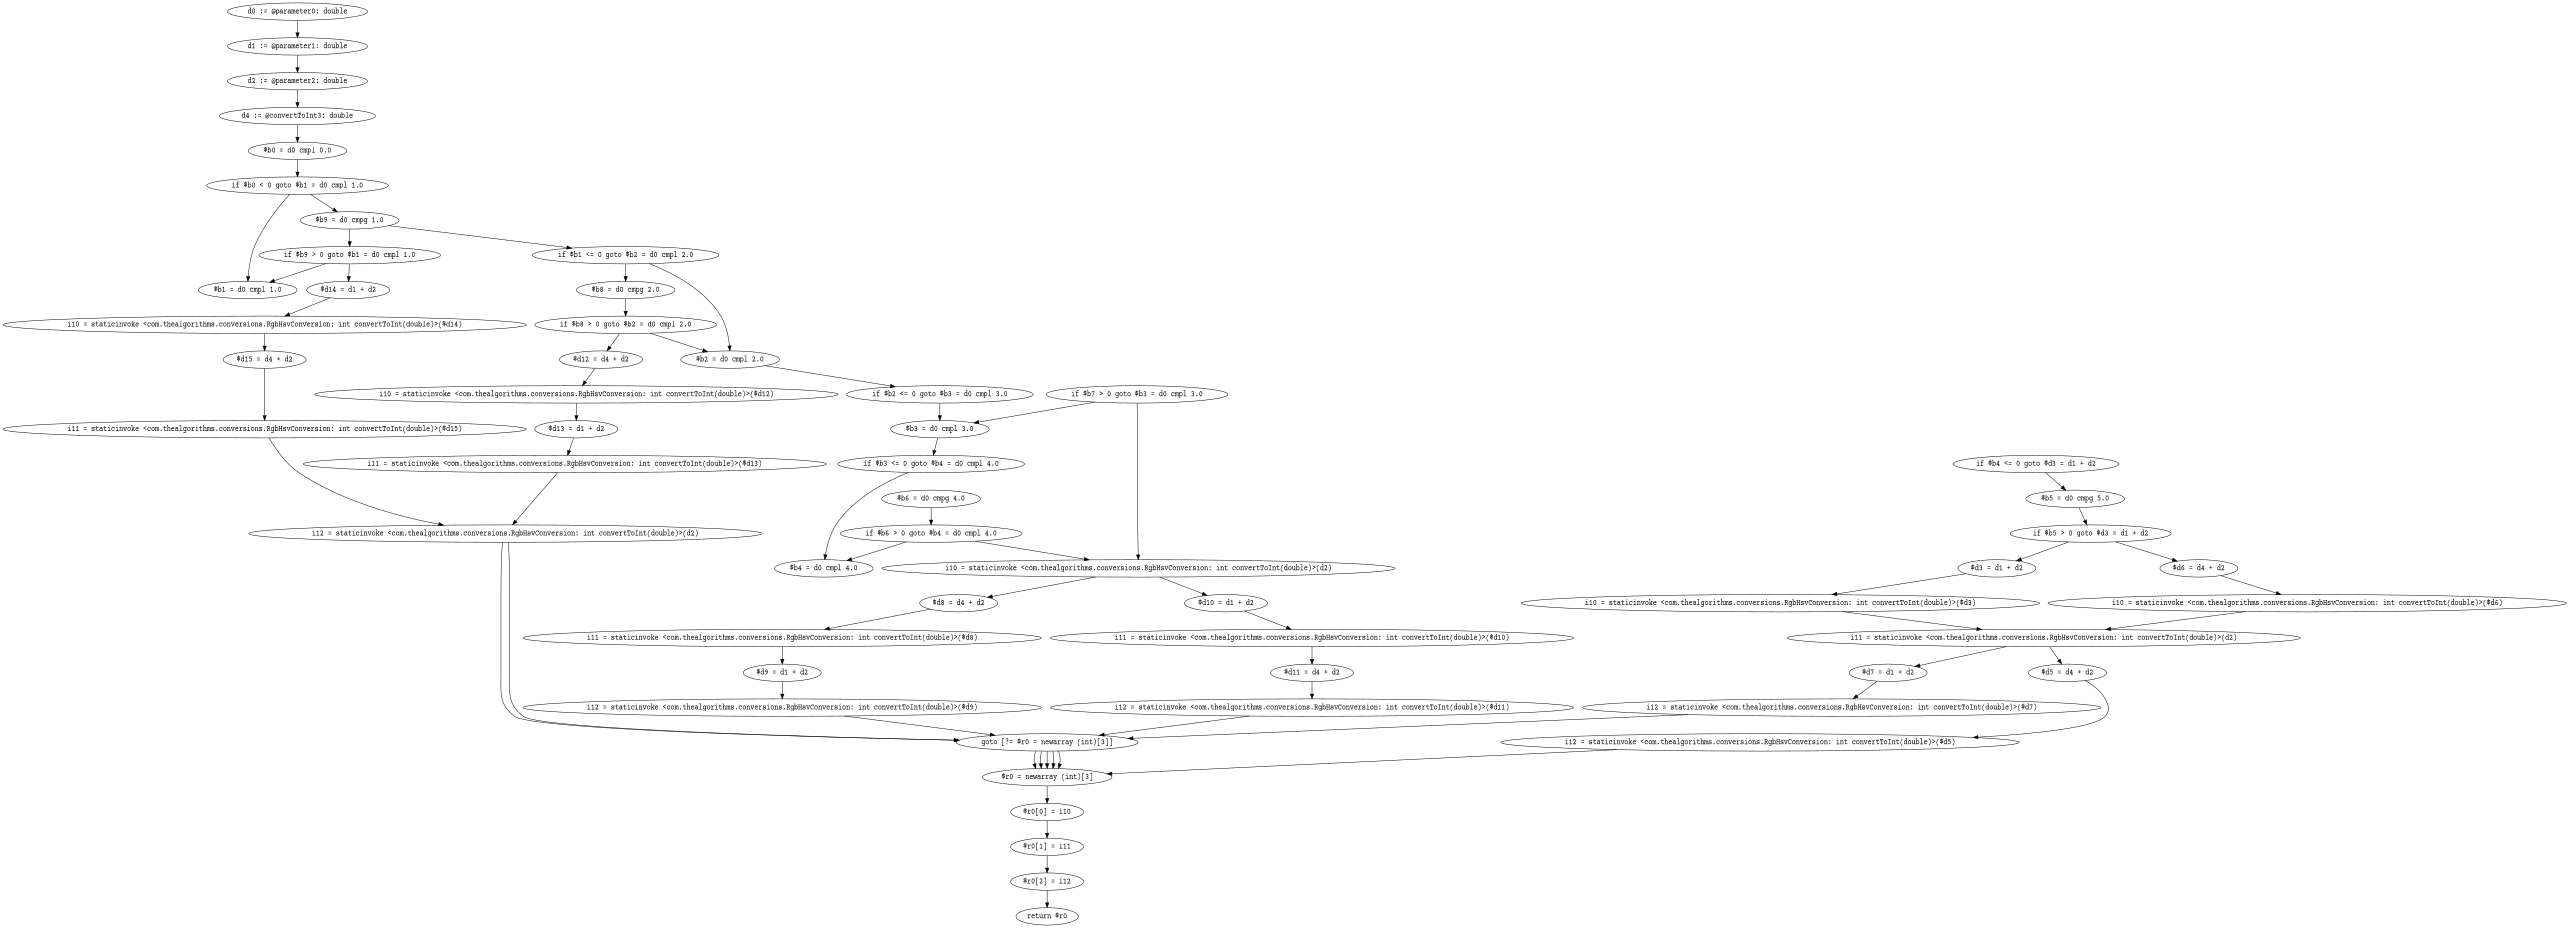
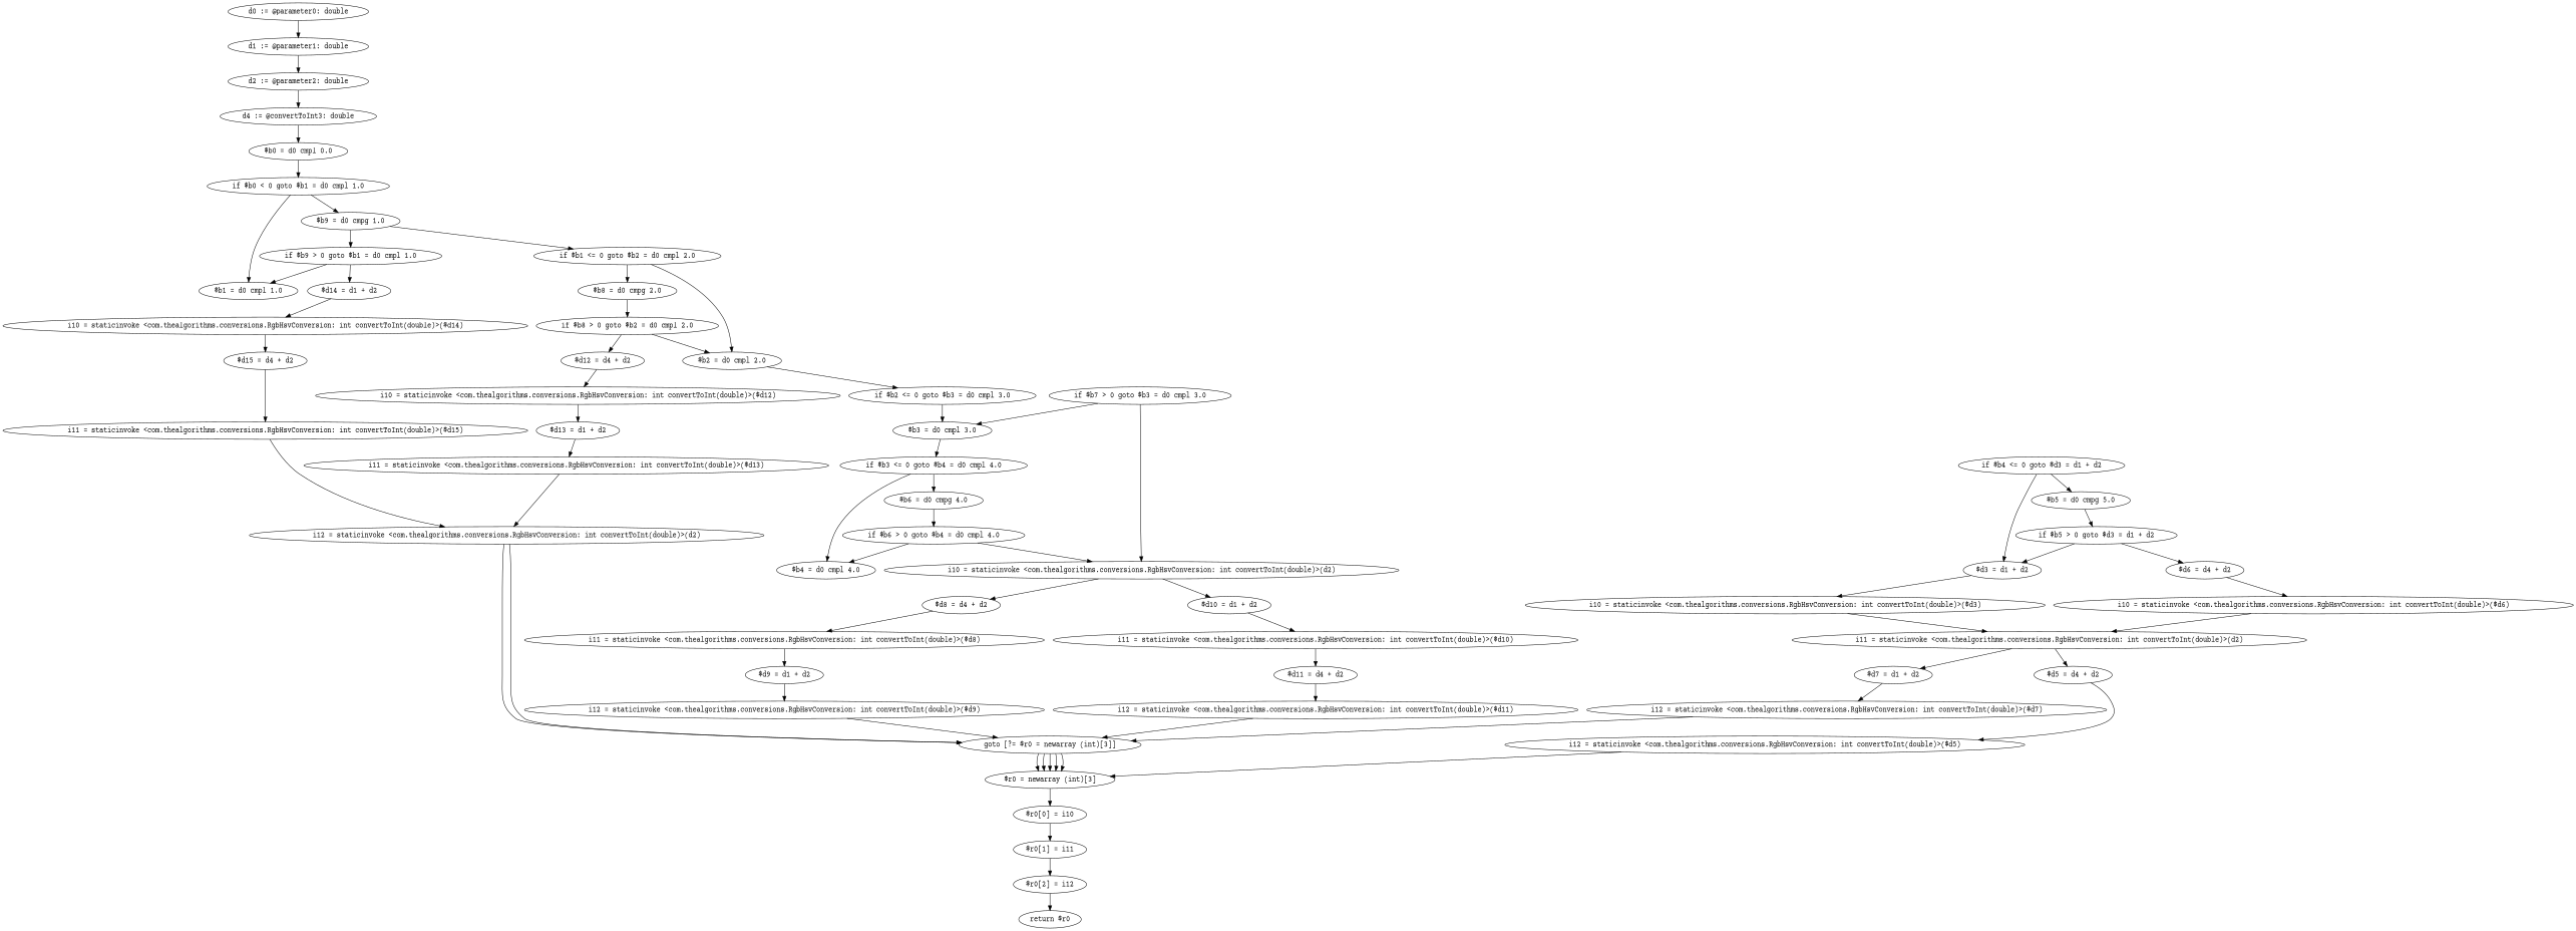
  digraph {
    fontname="Courier Prime"
    node [fontname="Courier Prime"]
    edge [fontname="Courier Prime"]
    "d0 := @parameter0: double"
    "d1 := @parameter1: double"
    "d2 := @parameter2: double"
    n4 [label="d4 := @convertToInt3: double"]
    "$b0 = d0 cmpl 0.0"
    "if $b0 < 0 goto $b1 = d0 cmpl 1.0"
    "$b9 = d0 cmpg 1.0"
    "$b1 = d0 cmpl 1.0"
    "if $b9 > 0 goto $b1 = d0 cmpl 1.0"
    "if $b1 <= 0 goto $b2 = d0 cmpl 2.0"
    "$d14 = d1 + d2"
    "i10 = staticinvoke <com.thealgorithms.conversions.RgbHsvConversion: int convertToInt(double)>($d14)"
    "$d15 = d4 + d2"
    "i11 = staticinvoke <com.thealgorithms.conversions.RgbHsvConversion: int convertToInt(double)>($d15)"
    "i12 = staticinvoke <com.thealgorithms.conversions.RgbHsvConversion: int convertToInt(double)>(d2)"
    "goto [?= $r0 = newarray (int)[3]]"
    "$r0 = newarray (int)[3]"
    "$r0[0] = i10"
    "$b8 = d0 cmpg 2.0"
    "$b2 = d0 cmpl 2.0"
    "if $b8 > 0 goto $b2 = d0 cmpl 2.0"
    "if $b2 <= 0 goto $b3 = d0 cmpl 3.0"
    "$d12 = d4 + d2"
    "i10 = staticinvoke <com.thealgorithms.conversions.RgbHsvConversion: int convertToInt(double)>($d12)"
    "$d13 = d1 + d2"
    "i11 = staticinvoke <com.thealgorithms.conversions.RgbHsvConversion: int convertToInt(double)>($d13)"
    "$b3 = d0 cmpl 3.0"
    "if $b3 <= 0 goto $b4 = d0 cmpl 4.0"
    "if $b7 > 0 goto $b3 = d0 cmpl 3.0"
    "i10 = staticinvoke <com.thealgorithms.conversions.RgbHsvConversion: int convertToInt(double)>(d2)"
    "$d10 = d1 + d2"
    "$d8 = d4 + d2"
    "i11 = staticinvoke <com.thealgorithms.conversions.RgbHsvConversion: int convertToInt(double)>($d10)"
    "i11 = staticinvoke <com.thealgorithms.conversions.RgbHsvConversion: int convertToInt(double)>($d8)"
    "$d11 = d4 + d2"
    "i12 = staticinvoke <com.thealgorithms.conversions.RgbHsvConversion: int convertToInt(double)>($d11)"
    "$b6 = d0 cmpg 4.0"
    "$b4 = d0 cmpl 4.0"
    "if $b6 > 0 goto $b4 = d0 cmpl 4.0"
    "$d9 = d1 + d2"
    "i12 = staticinvoke <com.thealgorithms.conversions.RgbHsvConversion: int convertToInt(double)>($d9)"
    "if $b4 <= 0 goto $d3 = d1 + d2"
    "$b5 = d0 cmpg 5.0"
    "$d3 = d1 + d2"
    "if $b5 > 0 goto $d3 = d1 + d2"
    "i10 = staticinvoke <com.thealgorithms.conversions.RgbHsvConversion: int convertToInt(double)>($d3)"
    "$d6 = d4 + d2"
    "i10 = staticinvoke <com.thealgorithms.conversions.RgbHsvConversion: int convertToInt(double)>($d6)"
    "i11 = staticinvoke <com.thealgorithms.conversions.RgbHsvConversion: int convertToInt(double)>(d2)"
    "$d7 = d1 + d2"
    "$d5 = d4 + d2"
    "i12 = staticinvoke <com.thealgorithms.conversions.RgbHsvConversion: int convertToInt(double)>($d7)"
    "i12 = staticinvoke <com.thealgorithms.conversions.RgbHsvConversion: int convertToInt(double)>($d5)"
    "$r0[1] = i11"
    "$r0[2] = i12"
    "return $r0"
    "d0 := @parameter0: double" -> "d1 := @parameter1: double"
    "d1 := @parameter1: double" -> "d2 := @parameter2: double"
    "d2 := @parameter2: double" -> n4
    n4 -> "$b0 = d0 cmpl 0.0"
    "$b0 = d0 cmpl 0.0" -> "if $b0 < 0 goto $b1 = d0 cmpl 1.0"
    "if $b0 < 0 goto $b1 = d0 cmpl 1.0" -> "$b9 = d0 cmpg 1.0"
    "if $b0 < 0 goto $b1 = d0 cmpl 1.0" -> "$b1 = d0 cmpl 1.0"
    "$b9 = d0 cmpg 1.0" -> "if $b9 > 0 goto $b1 = d0 cmpl 1.0"
    "$b9 = d0 cmpg 1.0" -> "if $b1 <= 0 goto $b2 = d0 cmpl 2.0"
    "if $b9 > 0 goto $b1 = d0 cmpl 1.0" -> "$b1 = d0 cmpl 1.0"
    "if $b9 > 0 goto $b1 = d0 cmpl 1.0" -> "$d14 = d1 + d2"
    "if $b1 <= 0 goto $b2 = d0 cmpl 2.0" -> "$b8 = d0 cmpg 2.0"
    "if $b1 <= 0 goto $b2 = d0 cmpl 2.0" -> "$b2 = d0 cmpl 2.0"
    "$d14 = d1 + d2" -> "i10 = staticinvoke <com.thealgorithms.conversions.RgbHsvConversion: int convertToInt(double)>($d14)"
    "i10 = staticinvoke <com.thealgorithms.conversions.RgbHsvConversion: int convertToInt(double)>($d14)" -> "$d15 = d4 + d2"
    "$d15 = d4 + d2" -> "i11 = staticinvoke <com.thealgorithms.conversions.RgbHsvConversion: int convertToInt(double)>($d15)"
    "i11 = staticinvoke <com.thealgorithms.conversions.RgbHsvConversion: int convertToInt(double)>($d15)" -> "i12 = staticinvoke <com.thealgorithms.conversions.RgbHsvConversion: int convertToInt(double)>(d2)"
    "i12 = staticinvoke <com.thealgorithms.conversions.RgbHsvConversion: int convertToInt(double)>(d2)" -> "goto [?= $r0 = newarray (int)[3]]"
    "i12 = staticinvoke <com.thealgorithms.conversions.RgbHsvConversion: int convertToInt(double)>(d2)" -> "goto [?= $r0 = newarray (int)[3]]"
    "goto [?= $r0 = newarray (int)[3]]" -> "$r0 = newarray (int)[3]"
    "goto [?= $r0 = newarray (int)[3]]" -> "$r0 = newarray (int)[3]"
    "goto [?= $r0 = newarray (int)[3]]" -> "$r0 = newarray (int)[3]"
    "goto [?= $r0 = newarray (int)[3]]" -> "$r0 = newarray (int)[3]"
    "goto [?= $r0 = newarray (int)[3]]" -> "$r0 = newarray (int)[3]"
    "$r0 = newarray (int)[3]" -> "$r0[0] = i10"
    "$r0[0] = i10" -> "$r0[1] = i11"
    "$b8 = d0 cmpg 2.0" -> "if $b8 > 0 goto $b2 = d0 cmpl 2.0"
    "$b2 = d0 cmpl 2.0" -> "if $b2 <= 0 goto $b3 = d0 cmpl 3.0"
    "if $b8 > 0 goto $b2 = d0 cmpl 2.0" -> "$b2 = d0 cmpl 2.0"
    "if $b8 > 0 goto $b2 = d0 cmpl 2.0" -> "$d12 = d4 + d2"
    "if $b2 <= 0 goto $b3 = d0 cmpl 3.0" -> "$b3 = d0 cmpl 3.0"
    "$d12 = d4 + d2" -> "i10 = staticinvoke <com.thealgorithms.conversions.RgbHsvConversion: int convertToInt(double)>($d12)"
    "i10 = staticinvoke <com.thealgorithms.conversions.RgbHsvConversion: int convertToInt(double)>($d12)" -> "$d13 = d1 + d2"
    "$d13 = d1 + d2" -> "i11 = staticinvoke <com.thealgorithms.conversions.RgbHsvConversion: int convertToInt(double)>($d13)"
    "i11 = staticinvoke <com.thealgorithms.conversions.RgbHsvConversion: int convertToInt(double)>($d13)" -> "i12 = staticinvoke <com.thealgorithms.conversions.RgbHsvConversion: int convertToInt(double)>(d2)"
    "$b3 = d0 cmpl 3.0" -> "if $b3 <= 0 goto $b4 = d0 cmpl 4.0"
+   "if $b3 <= 0 goto $b4 = d0 cmpl 4.0" -> "$b6 = d0 cmpg 4.0"
    "if $b3 <= 0 goto $b4 = d0 cmpl 4.0" -> "$b4 = d0 cmpl 4.0"
    "if $b7 > 0 goto $b3 = d0 cmpl 3.0" -> "$b3 = d0 cmpl 3.0"
    "if $b7 > 0 goto $b3 = d0 cmpl 3.0" -> "i10 = staticinvoke <com.thealgorithms.conversions.RgbHsvConversion: int convertToInt(double)>(d2)"
    "i10 = staticinvoke <com.thealgorithms.conversions.RgbHsvConversion: int convertToInt(double)>(d2)" -> "$d10 = d1 + d2"
    "i10 = staticinvoke <com.thealgorithms.conversions.RgbHsvConversion: int convertToInt(double)>(d2)" -> "$d8 = d4 + d2"
    "$d10 = d1 + d2" -> "i11 = staticinvoke <com.thealgorithms.conversions.RgbHsvConversion: int convertToInt(double)>($d10)"
    "$d8 = d4 + d2" -> "i11 = staticinvoke <com.thealgorithms.conversions.RgbHsvConversion: int convertToInt(double)>($d8)"
    "i11 = staticinvoke <com.thealgorithms.conversions.RgbHsvConversion: int convertToInt(double)>($d10)" -> "$d11 = d4 + d2"
    "i11 = staticinvoke <com.thealgorithms.conversions.RgbHsvConversion: int convertToInt(double)>($d8)" -> "$d9 = d1 + d2"
    "$d11 = d4 + d2" -> "i12 = staticinvoke <com.thealgorithms.conversions.RgbHsvConversion: int convertToInt(double)>($d11)"
    "i12 = staticinvoke <com.thealgorithms.conversions.RgbHsvConversion: int convertToInt(double)>($d11)" -> "goto [?= $r0 = newarray (int)[3]]"
    "$b6 = d0 cmpg 4.0" -> "if $b6 > 0 goto $b4 = d0 cmpl 4.0"
    "if $b6 > 0 goto $b4 = d0 cmpl 4.0" -> "i10 = staticinvoke <com.thealgorithms.conversions.RgbHsvConversion: int convertToInt(double)>(d2)"
    "if $b6 > 0 goto $b4 = d0 cmpl 4.0" -> "$b4 = d0 cmpl 4.0"
    "$d9 = d1 + d2" -> "i12 = staticinvoke <com.thealgorithms.conversions.RgbHsvConversion: int convertToInt(double)>($d9)"
    "i12 = staticinvoke <com.thealgorithms.conversions.RgbHsvConversion: int convertToInt(double)>($d9)" -> "goto [?= $r0 = newarray (int)[3]]"
    "if $b4 <= 0 goto $d3 = d1 + d2" -> "$b5 = d0 cmpg 5.0"
+   "if $b4 <= 0 goto $d3 = d1 + d2" -> "$d3 = d1 + d2"
    "$b5 = d0 cmpg 5.0" -> "if $b5 > 0 goto $d3 = d1 + d2"
    "$d3 = d1 + d2" -> "i10 = staticinvoke <com.thealgorithms.conversions.RgbHsvConversion: int convertToInt(double)>($d3)"
    "if $b5 > 0 goto $d3 = d1 + d2" -> "$d3 = d1 + d2"
    "if $b5 > 0 goto $d3 = d1 + d2" -> "$d6 = d4 + d2"
    "i10 = staticinvoke <com.thealgorithms.conversions.RgbHsvConversion: int convertToInt(double)>($d3)" -> "i11 = staticinvoke <com.thealgorithms.conversions.RgbHsvConversion: int convertToInt(double)>(d2)"
    "$d6 = d4 + d2" -> "i10 = staticinvoke <com.thealgorithms.conversions.RgbHsvConversion: int convertToInt(double)>($d6)"
    "i10 = staticinvoke <com.thealgorithms.conversions.RgbHsvConversion: int convertToInt(double)>($d6)" -> "i11 = staticinvoke <com.thealgorithms.conversions.RgbHsvConversion: int convertToInt(double)>(d2)"
    "i11 = staticinvoke <com.thealgorithms.conversions.RgbHsvConversion: int convertToInt(double)>(d2)" -> "$d7 = d1 + d2"
    "i11 = staticinvoke <com.thealgorithms.conversions.RgbHsvConversion: int convertToInt(double)>(d2)" -> "$d5 = d4 + d2"
    "$d7 = d1 + d2" -> "i12 = staticinvoke <com.thealgorithms.conversions.RgbHsvConversion: int convertToInt(double)>($d7)"
    "$d5 = d4 + d2" -> "i12 = staticinvoke <com.thealgorithms.conversions.RgbHsvConversion: int convertToInt(double)>($d5)"
    "i12 = staticinvoke <com.thealgorithms.conversions.RgbHsvConversion: int convertToInt(double)>($d7)" -> "goto [?= $r0 = newarray (int)[3]]"
    "i12 = staticinvoke <com.thealgorithms.conversions.RgbHsvConversion: int convertToInt(double)>($d5)" -> "$r0 = newarray (int)[3]"
    "$r0[1] = i11" -> "$r0[2] = i12"
    "$r0[2] = i12" -> "return $r0"
  }
